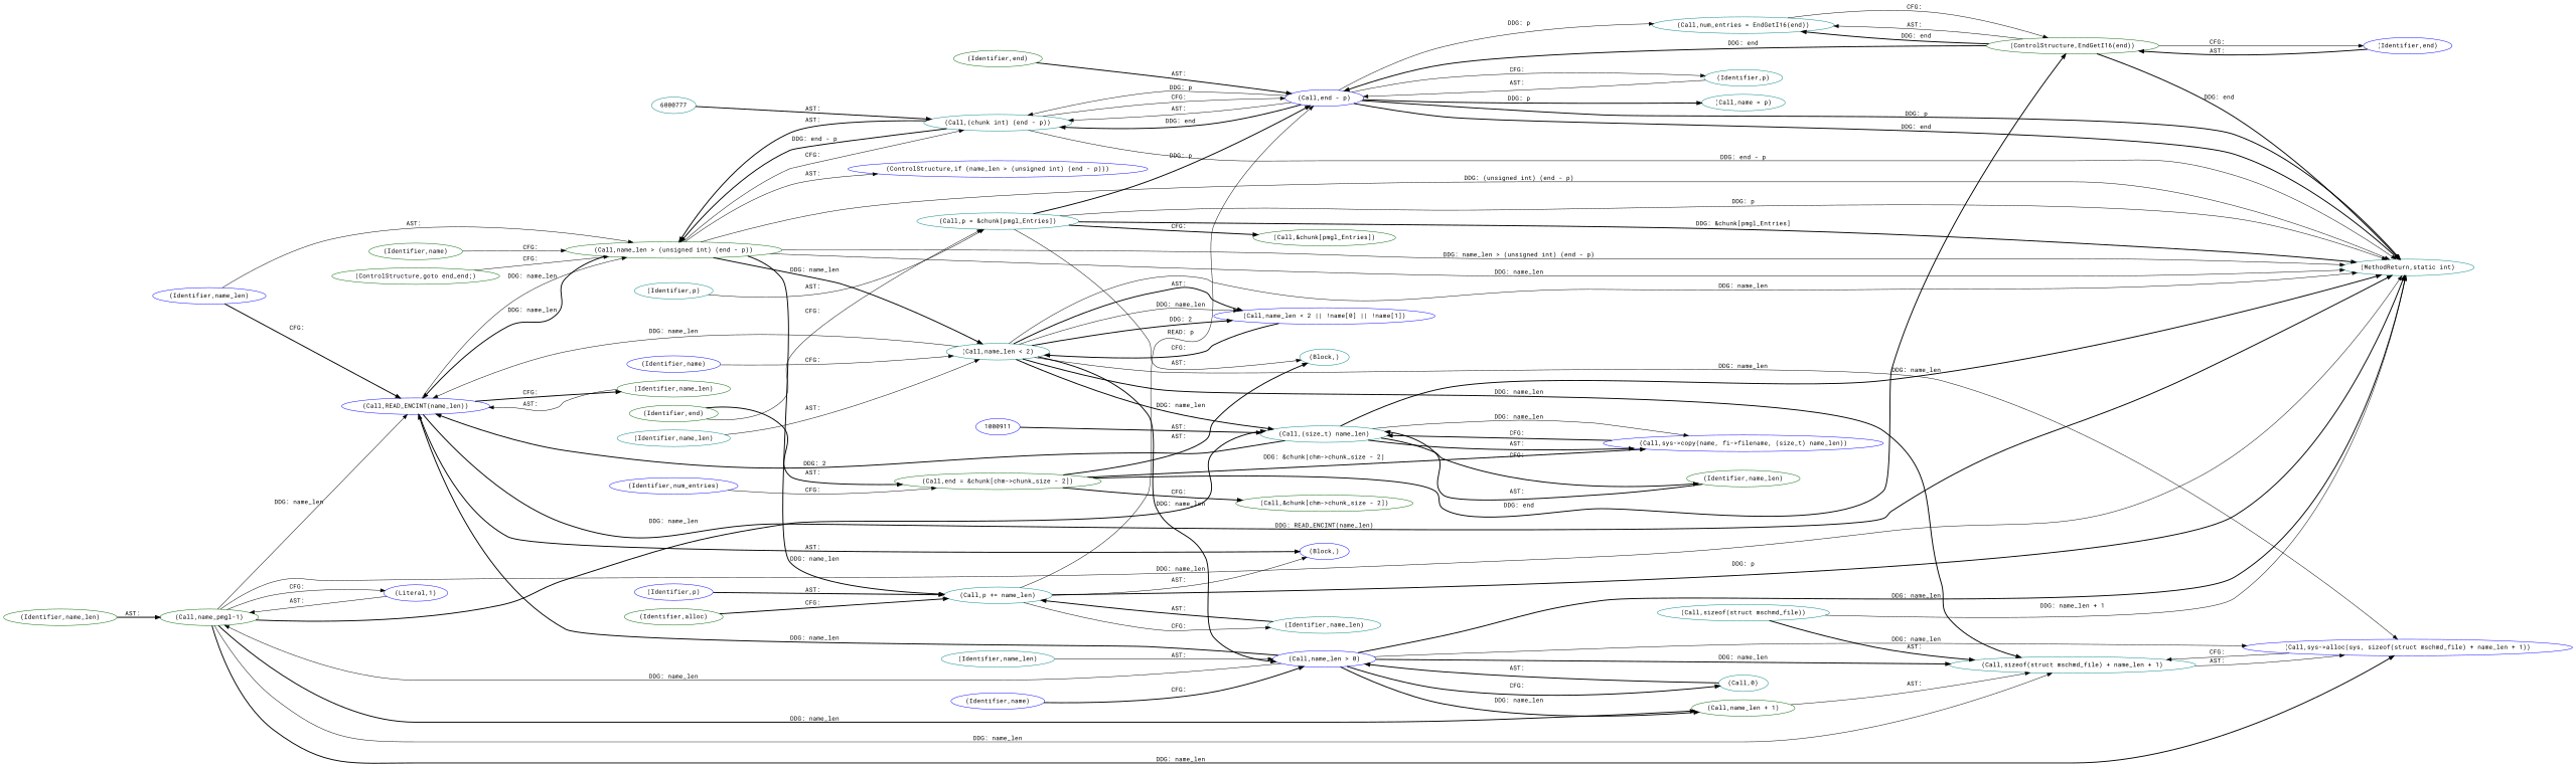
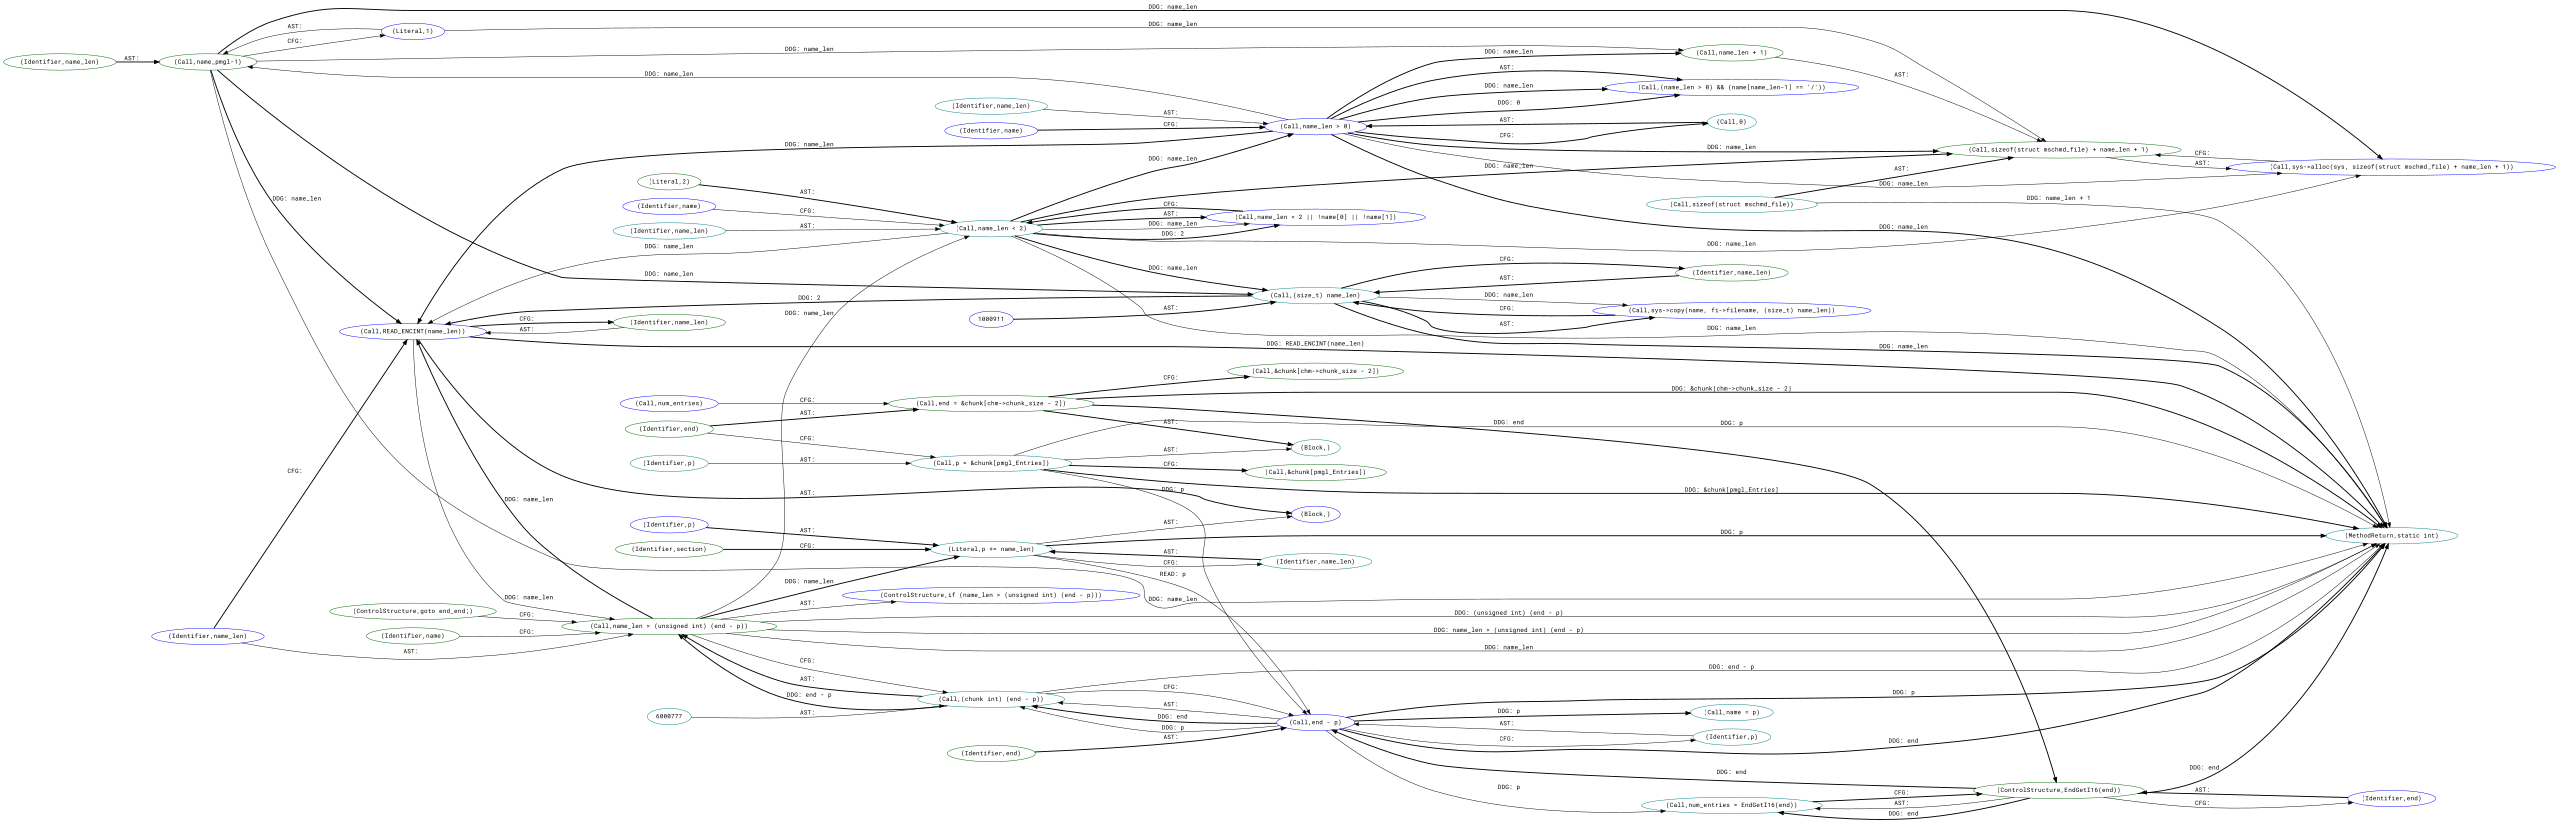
  digraph {
    fontname="Roboto Mono"
    rankdir=LR
    node [color=teal fontname="Roboto Mono"]
    edge [fontname="Roboto Mono" style=bold]
-   n1 [label="(Call,sizeof(struct mschmd_file) + name_len + 1)"]
+   n1 [color=darkgreen label="(Call,sizeof(struct mschmd_file) + name_len + 1)"]
    n2 [color=blue label="(Call,sys->alloc(sys, sizeof(struct mschmd_file) + name_len + 1))"]
    n3 [label="(MethodReturn,static int)"]
    n4 [color=darkgreen label="(Call,name_len + 1)"]
    n5 [color=darkgreen label="(Call,name_pmgl-1)"]
    n6 [color=blue label="(Call,READ_ENCINT(name_len))"]
    n7 [label="(Call,(size_t) name_len)"]
    n8 [color=blue label="(Literal,1)"]
    n9 [color=darkgreen label="(Call,name_len > (unsigned int) (end - p))"]
    n10 [color=darkgreen label="(Identifier,name_len)"]
    n11 [color=blue label="(Block,)"]
    n12 [color=blue label="(Call,sys->copy(name, fi->filename, (size_t) name_len))"]
    n13 [color=darkgreen label="(Identifier,name_len)"]
    n14 [color=blue label="(Call,name_len > 0)"]
    n15 [label="(Call,0)"]
+   n16 [color=blue label="(Call,(name_len > 0) && (name[name_len-1] == '/'))"]
    n17 [label="(Call,name_len < 2)"]
    n18 [color=blue label="(Call,name_len < 2 || !name[0] || !name[1])"]
+   n19 [color=darkgreen label="(Literal,2)"]
    n20 [label="(Call,(chunk int) (end - p))"]
-   n21 [label="(Call,p += name_len)"]
+   n21 [label="(Literal,p += name_len)"]
    n22 [color=blue label="(ControlStructure,if (name_len > (unsigned int) (end - p)))"]
    n23 [color=blue label="(Call,end - p)"]
    n24 [label="(Identifier,name_len)"]
    n25 [label="(Call,name = p)"]
    n26 [label="(Identifier,p)"]
    n27 [label="(Call,num_entries = EndGetI16(end))"]
    n28 [color=darkgreen label="(ControlStructure,EndGetI16(end))"]
    n29 [color=blue label="(Identifier,end)"]
    n30 [color=darkgreen label="(Call,end = &chunk[chm->chunk_size - 2])"]
    n31 [label="(Block,)"]
    n32 [color=darkgreen label="(Call,&chunk[chm->chunk_size - 2])"]
    n33 [label="(Call,p = &chunk[pmgl_Entries])"]
    n34 [color=darkgreen label="(Call,&chunk[pmgl_Entries])"]
    n35 [color=blue label="(Identifier,name)"]
-   n36 [color=darkgreen label="(Identifier,alloc)"]
-   n37 [color=blue label="(Identifier,num_entries)"]
+   n36 [color=darkgreen label="(Identifier,section)"]
+   n37 [color=blue label="(Call,num_entries)"]
    n38 [color=darkgreen label="(ControlStructure,goto end_end;)"]
    n39 [color=darkgreen label="(Identifier,name)"]
    n40 [label="(Identifier,name_len)"]
    n41 [color=blue label="(Identifier,name)"]
    n42 [color=darkgreen label="(Identifier,end)"]
    n43 [label="(Call,sizeof(struct mschmd_file))"]
    n44 [color=darkgreen label="(Identifier,end)"]
    n45 [color=blue label="(Identifier,name_len)"]
    n46 [label="(Identifier,name_len)"]
    n47 [label="(Identifier,p)"]
    n48 [color=blue label="(Identifier,p)"]
    n49 [color=darkgreen label="(Identifier,name_len)"]
    1000911 [color=blue]
    n51 [label=6000777]
    n1 -> n2 [label="AST: " style=solid]
    n2 -> n1 [label="CFG: " style=solid]
    n4 -> n1 [label="AST: " style=solid]
-   n5 -> n1 [label="DDG: name_len" style=solid]
+   n8 -> n1 [label="DDG: name_len" style=solid]
    n5 -> n2 [label="DDG: name_len"]
    n5 -> n3 [label="DDG: name_len" style=solid]
-   n5 -> n4 [label="DDG: name_len"]
-   n5 -> n6 [label="DDG: name_len" style=solid]
+   n5 -> n4 [label="DDG: name_len" style=solid]
+   n5 -> n6 [label="DDG: name_len"]
    n5 -> n7 [label="DDG: name_len"]
    n5 -> n8 [label="CFG: " style=solid]
    n6 -> n3 [label="DDG: READ_ENCINT(name_len)"]
    n6 -> n9 [label="DDG: name_len" style=solid]
    n6 -> n10 [label="CFG: "]
    n6 -> n11 [label="AST: "]
    n7 -> n3 [label="DDG: name_len"]
    n7 -> n6 [label="DDG: 2"]
    n7 -> n12 [label="AST: "]
    n7 -> n12 [label="DDG: name_len" style=solid]
    n7 -> n13 [label="CFG: "]
    n8 -> n5 [label="AST: " style=solid]
    n9 -> n3 [label="DDG: (unsigned int) (end - p)" style=solid]
    n9 -> n3 [label="DDG: name_len > (unsigned int) (end - p)" style=solid]
    n9 -> n3 [label="DDG: name_len" style=solid]
    n9 -> n6 [label="DDG: name_len"]
-   n9 -> n17 [label="DDG: name_len"]
+   n9 -> n17 [label="DDG: name_len" style=solid]
    n9 -> n20 [label="CFG: " style=solid]
    n9 -> n21 [label="DDG: name_len"]
    n9 -> n22 [label="AST: " style=solid]
    n10 -> n6 [label="AST: " style=solid]
    n12 -> n7 [label="CFG: "]
    n13 -> n7 [label="AST: "]
    n14 -> n1 [label="DDG: name_len"]
    n14 -> n2 [label="DDG: name_len" style=solid]
    n14 -> n3 [label="DDG: name_len"]
    n14 -> n4 [label="DDG: name_len"]
    n14 -> n5 [label="DDG: name_len" style=solid]
    n14 -> n6 [label="DDG: name_len"]
    n14 -> n15 [label="CFG: "]
+   n14 -> n16 [label="AST: "]
+   n14 -> n16 [label="DDG: name_len"]
+   n14 -> n16 [label="DDG: 0"]
    n15 -> n14 [label="AST: "]
    n17 -> n1 [label="DDG: name_len"]
    n17 -> n2 [label="DDG: name_len" style=solid]
    n17 -> n3 [label="DDG: name_len" style=solid]
    n17 -> n6 [label="DDG: name_len" style=solid]
    n17 -> n7 [label="DDG: name_len"]
    n17 -> n14 [label="DDG: name_len"]
    n17 -> n18 [label="AST: "]
    n17 -> n18 [label="DDG: name_len" style=solid]
    n17 -> n18 [label="DDG: 2"]
    n18 -> n17 [label="CFG: "]
+   n19 -> n17 [label="AST: "]
    n20 -> n3 [label="DDG: end - p" style=solid]
    n20 -> n9 [label="AST: "]
    n20 -> n9 [label="DDG: end - p"]
    n20 -> n23 [label="CFG: " style=solid]
    n21 -> n3 [label="DDG: p"]
    n21 -> n11 [label="AST: " style=solid]
    n21 -> n23 [label="READ: p" style=solid]
    n21 -> n24 [label="CFG: " style=solid]
    n23 -> n3 [label="DDG: p"]
    n23 -> n3 [label="DDG: end"]
    n23 -> n20 [label="AST: " style=solid]
    n23 -> n20 [label="DDG: end"]
    n23 -> n20 [label="DDG: p" style=solid]
    n23 -> n25 [label="DDG: p"]
    n23 -> n26 [label="CFG: " style=solid]
    n23 -> n27 [label="DDG: p" style=solid]
    n24 -> n21 [label="AST: "]
    n26 -> n23 [label="AST: " style=solid]
-   n27 -> n28 [label="CFG: " style=solid]
+   n27 -> n28 [label="CFG: "]
    n28 -> n3 [label="DDG: end"]
    n28 -> n23 [label="DDG: end"]
    n28 -> n27 [label="AST: " style=solid]
    n28 -> n27 [label="DDG: end"]
    n28 -> n29 [label="CFG: " style=solid]
    n29 -> n28 [label="AST: "]
-   n30 -> n12 [label="DDG: &chunk[chm->chunk_size - 2]"]
+   n30 -> n3 [label="DDG: &chunk[chm->chunk_size - 2]"]
    n30 -> n28 [label="DDG: end"]
    n30 -> n31 [label="AST: "]
    n30 -> n32 [label="CFG: "]
    n33 -> n3 [label="DDG: p" style=solid]
    n33 -> n3 [label="DDG: &chunk[pmgl_Entries]"]
-   n33 -> n23 [label="DDG: p"]
+   n33 -> n23 [label="DDG: p" style=solid]
    n33 -> n31 [label="AST: " style=solid]
    n33 -> n34 [label="CFG: "]
    n35 -> n17 [label="CFG: " style=solid]
    n36 -> n21 [label="CFG: "]
    n37 -> n30 [label="CFG: " style=solid]
    n38 -> n9 [label="CFG: " style=solid]
    n39 -> n9 [label="CFG: " style=solid]
    n40 -> n14 [label="AST: " style=solid]
    n41 -> n14 [label="CFG: "]
    n42 -> n23 [label="AST: "]
    n43 -> n1 [label="AST: "]
    n43 -> n3 [label="DDG: name_len + 1" style=solid]
    n44 -> n30 [label="AST: "]
    n44 -> n33 [label="CFG: " style=solid]
    n45 -> n6 [label="CFG: "]
    n45 -> n9 [label="AST: " style=solid]
    n46 -> n17 [label="AST: " style=solid]
    n47 -> n33 [label="AST: " style=solid]
    n48 -> n21 [label="AST: "]
    n49 -> n5 [label="AST: "]
    1000911 -> n7 [label="AST: "]
-   n51 -> n20 [label="AST: "]
+   n51 -> n20 [label="AST: " style=solid]
  }
